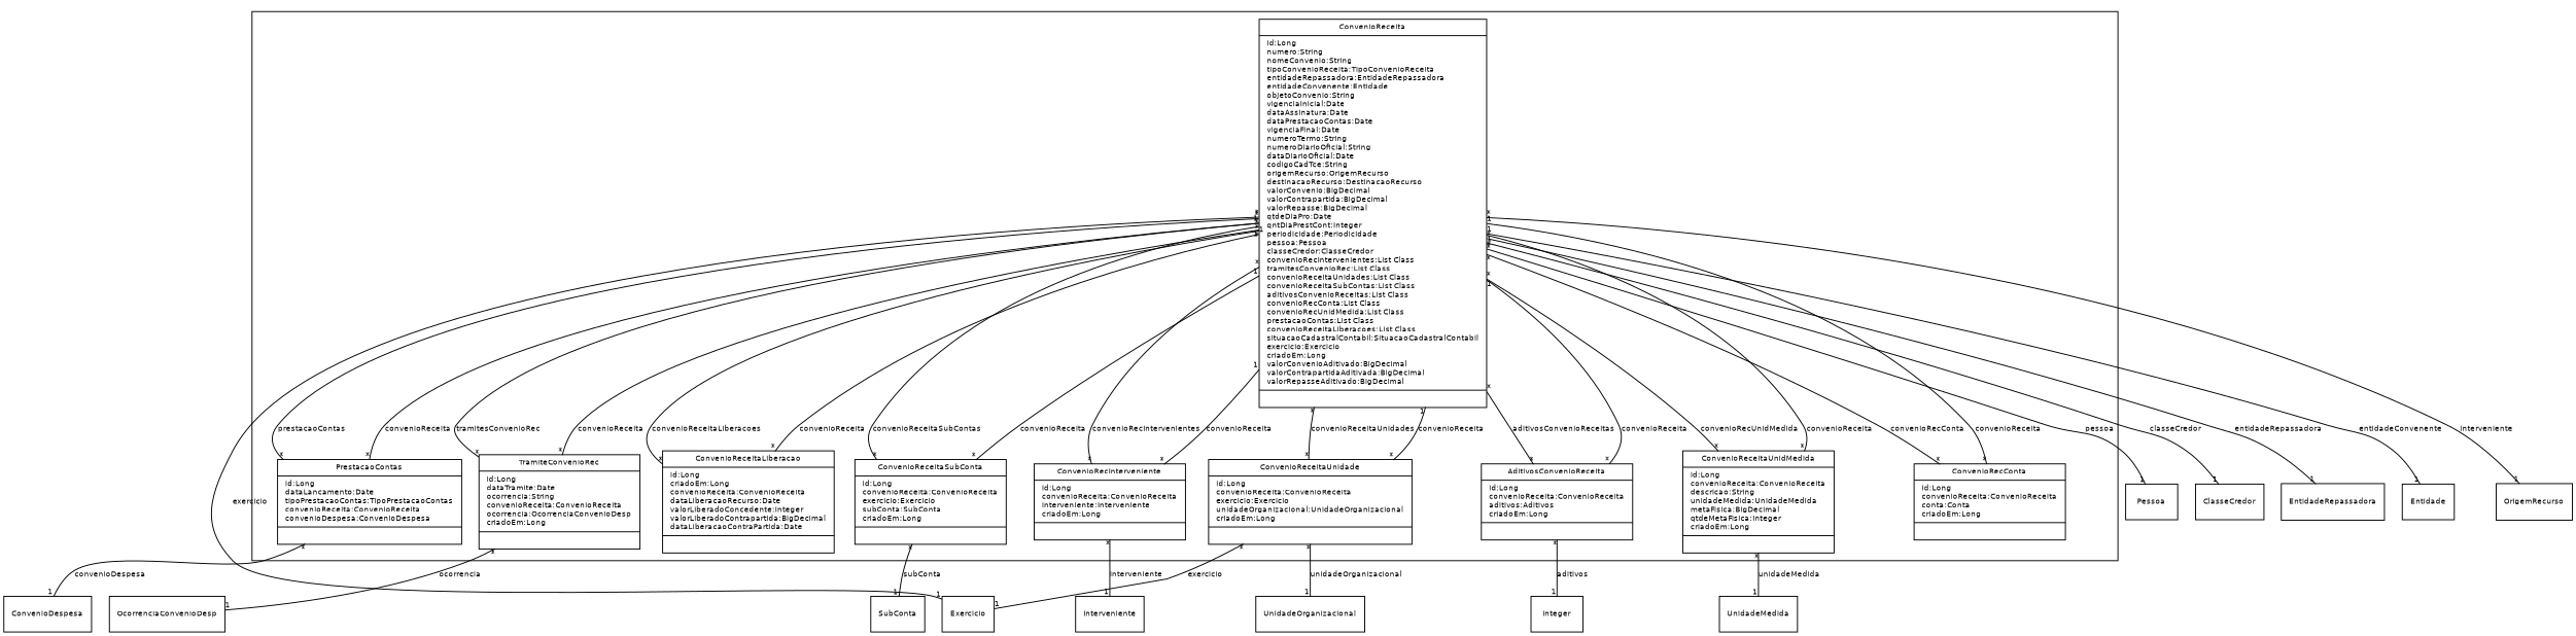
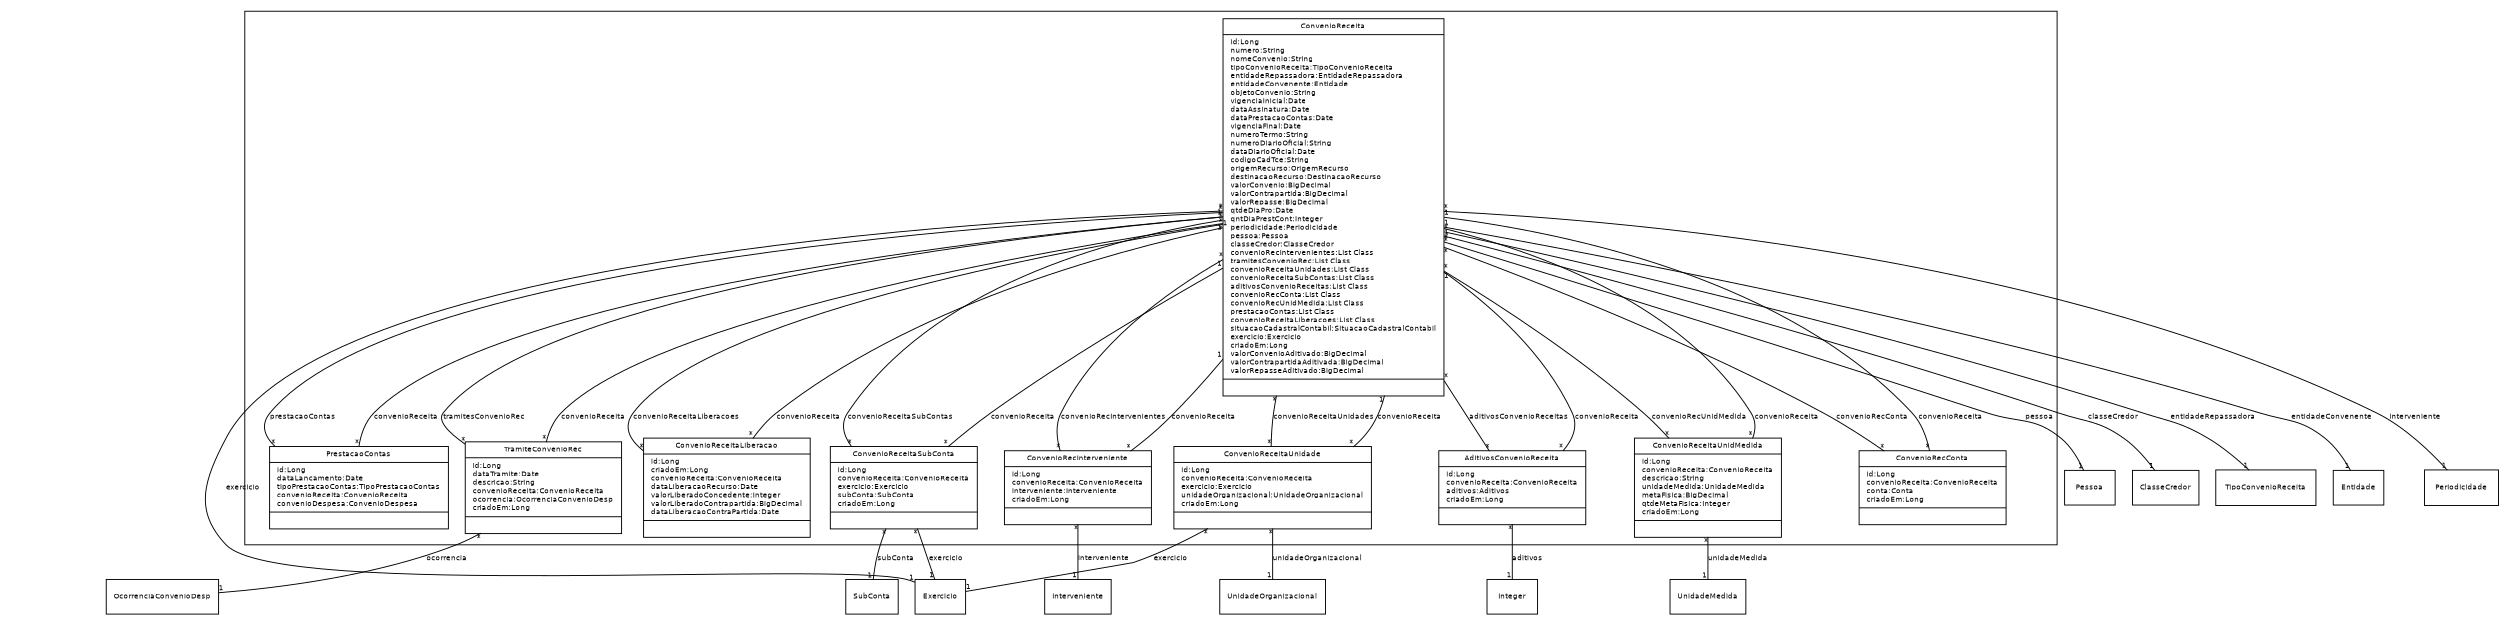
  digraph {
    fontname="DejaVu Sans"
    fontsize=8
    node [fontname="DejaVu Sans" fontsize=8 shape=record]
    edge [arrowhead=none fontname="DejaVu Sans" fontsize=8 headlabel=1 taillabel="*"]
    n1 [label="{ConvenioReceita|id:Long\lnumero:String\lnomeConvenio:String\ltipoConvenioReceita:TipoConvenioReceita\lentidadeRepassadora:EntidadeRepassadora\lentidadeConvenente:Entidade\lobjetoConvenio:String\lvigenciaInicial:Date\ldataAssinatura:Date\ldataPrestacaoContas:Date\lvigenciaFinal:Date\lnumeroTermo:String\lnumeroDiarioOficial:String\ldataDiarioOficial:Date\lcodigoCadTce:String\lorigemRecurso:OrigemRecurso\ldestinacaoRecurso:DestinacaoRecurso\lvalorConvenio:BigDecimal\lvalorContrapartida:BigDecimal\lvalorRepasse:BigDecimal\lqtdeDiaPro:Date\lqntDiaPrestCont:Integer\lperiodicidade:Periodicidade\lpessoa:Pessoa\lclasseCredor:ClasseCredor\lconvenioRecIntervenientes:List Class\ltramitesConvenioRec:List Class\lconvenioReceitaUnidades:List Class\lconvenioReceitaSubContas:List Class\laditivosConvenioReceitas:List Class\lconvenioRecConta:List Class\lconvenioRecUnidMedida:List Class\lprestacaoContas:List Class\lconvenioReceitaLiberacoes:List Class\lsituacaoCadastralContabil:SituacaoCadastralContabil\lexercicio:Exercicio\lcriadoEm:Long\lvalorConvenioAditivado:BigDecimal\lvalorContrapartidaAditivada:BigDecimal\lvalorRepasseAditivado:BigDecimal\l|\l}"]
    n2 [label="{ConvenioRecInterveniente|id:Long\lconvenioReceita:ConvenioReceita\linterveniente:Interveniente\lcriadoEm:Long\l|\l}"]
-   n3 [label="{TramiteConvenioRec|id:Long\ldataTramite:Date\locorrencia:String\lconvenioReceita:ConvenioReceita\locorrencia:OcorrenciaConvenioDesp\lcriadoEm:Long\l|\l}"]
+   n3 [label="{TramiteConvenioRec|id:Long\ldataTramite:Date\ldescricao:String\lconvenioReceita:ConvenioReceita\locorrencia:OcorrenciaConvenioDesp\lcriadoEm:Long\l|\l}"]
    n4 [label="{ConvenioReceitaUnidade|id:Long\lconvenioReceita:ConvenioReceita\lexercicio:Exercicio\lunidadeOrganizacional:UnidadeOrganizacional\lcriadoEm:Long\l|\l}"]
    n5 [label="{ConvenioReceitaSubConta|id:Long\lconvenioReceita:ConvenioReceita\lexercicio:Exercicio\lsubConta:SubConta\lcriadoEm:Long\l|\l}"]
    n6 [label="{AditivosConvenioReceita|id:Long\lconvenioReceita:ConvenioReceita\laditivos:Aditivos\lcriadoEm:Long\l|\l}"]
    n7 [label="{ConvenioRecConta|id:Long\lconvenioReceita:ConvenioReceita\lconta:Conta\lcriadoEm:Long\l|\l}"]
    n8 [label="{ConvenioReceitaUnidMedida|id:Long\lconvenioReceita:ConvenioReceita\ldescricao:String\lunidadeMedida:UnidadeMedida\lmetaFisica:BigDecimal\lqtdeMetaFisica:Integer\lcriadoEm:Long\l|\l}"]
    n9 [label="{PrestacaoContas|id:Long\ldataLancamento:Date\ltipoPrestacaoContas:TipoPrestacaoContas\lconvenioReceita:ConvenioReceita\lconvenioDespesa:ConvenioDespesa\l|\l}"]
    n10 [label="{ConvenioReceitaLiberacao|id:Long\lcriadoEm:Long\lconvenioReceita:ConvenioReceita\ldataLiberacaoRecurso:Date\lvalorLiberadoConcedente:Integer\lvalorLiberadoContrapartida:BigDecimal\ldataLiberacaoContraPartida:Date\l|\l}"]
-   EntidadeRepassadora
+   EntidadeRepassadora [label=TipoConvenioReceita]
    Entidade
-   Periodicidade [label=OrigemRecurso]
+   Periodicidade
    Pessoa
    ClasseCredor
    Exercicio
    Interveniente
    OcorrenciaConvenioDesp
    UnidadeOrganizacional
    SubConta
    n21 [label=Integer]
    UnidadeMedida
-   ConvenioDespesa
    subgraph cluster_1 {
      n1
      n2
      n3
      n4
      n5
      n6
      n7
      n8
      n9
      n10
    }
    n1 -> n2 [headlabel="*" label=convenioRecIntervenientes]
    n1 -> n3 [headlabel="*" label=tramitesConvenioRec]
    n1 -> n4 [headlabel="*" label=convenioReceitaUnidades]
    n1 -> n5 [headlabel="*" label=convenioReceitaSubContas]
    n1 -> n6 [headlabel="*" label=aditivosConvenioReceitas]
    n1 -> n7 [headlabel="*" label=convenioRecConta]
    n1 -> n8 [headlabel="*" label=convenioRecUnidMedida]
    n1 -> n9 [headlabel="*" label=prestacaoContas]
    n1 -> n10 [headlabel="*" label=convenioReceitaLiberacoes]
    n1 -> EntidadeRepassadora [label=entidadeRepassadora]
    n1 -> Entidade [label=entidadeConvenente taillabel=1]
    n1 -> Periodicidade [label=interveniente]
    n1 -> Pessoa [label=pessoa]
    n1 -> ClasseCredor [label=classeCredor]
    n1 -> Exercicio [label=exercicio]
    n2 -> n1 [label=convenioReceita]
    n2 -> Interveniente [label=interveniente]
    n3 -> n1 [label=convenioReceita]
    n3 -> OcorrenciaConvenioDesp [label=ocorrencia]
    n4 -> n1 [label=convenioReceita]
    n4 -> Exercicio [label=exercicio]
    n4 -> UnidadeOrganizacional [label=unidadeOrganizacional]
    n5 -> n1 [label=convenioReceita]
+   n5 -> Exercicio [label=exercicio]
    n5 -> SubConta [label=subConta]
    n6 -> n1 [label=convenioReceita]
    n6 -> n21 [label=aditivos]
    n7 -> n1 [label=convenioReceita]
    n8 -> n1 [label=convenioReceita]
    n8 -> UnidadeMedida [label=unidadeMedida]
    n9 -> n1 [label=convenioReceita]
-   n9 -> ConvenioDespesa [label=convenioDespesa]
    n10 -> n1 [label=convenioReceita]
  }
